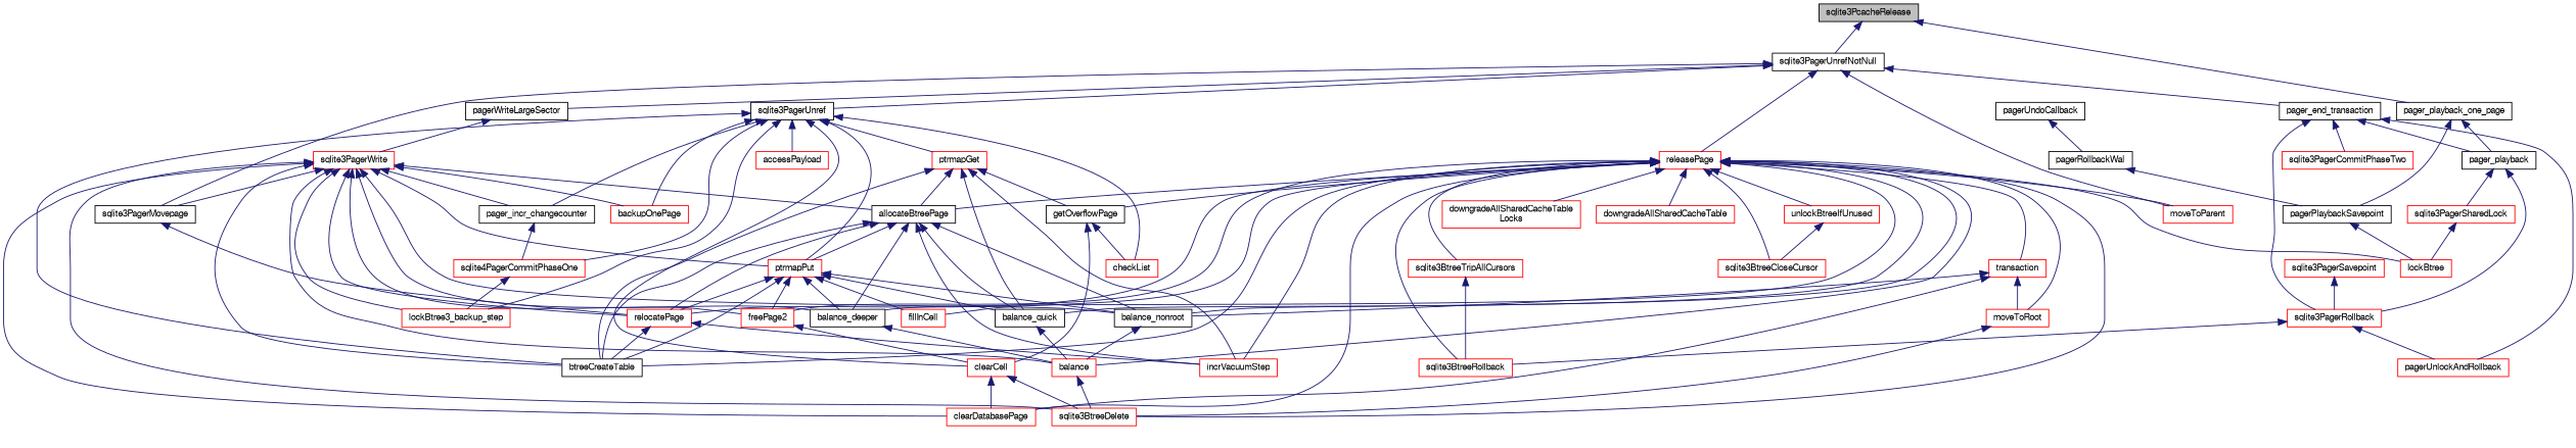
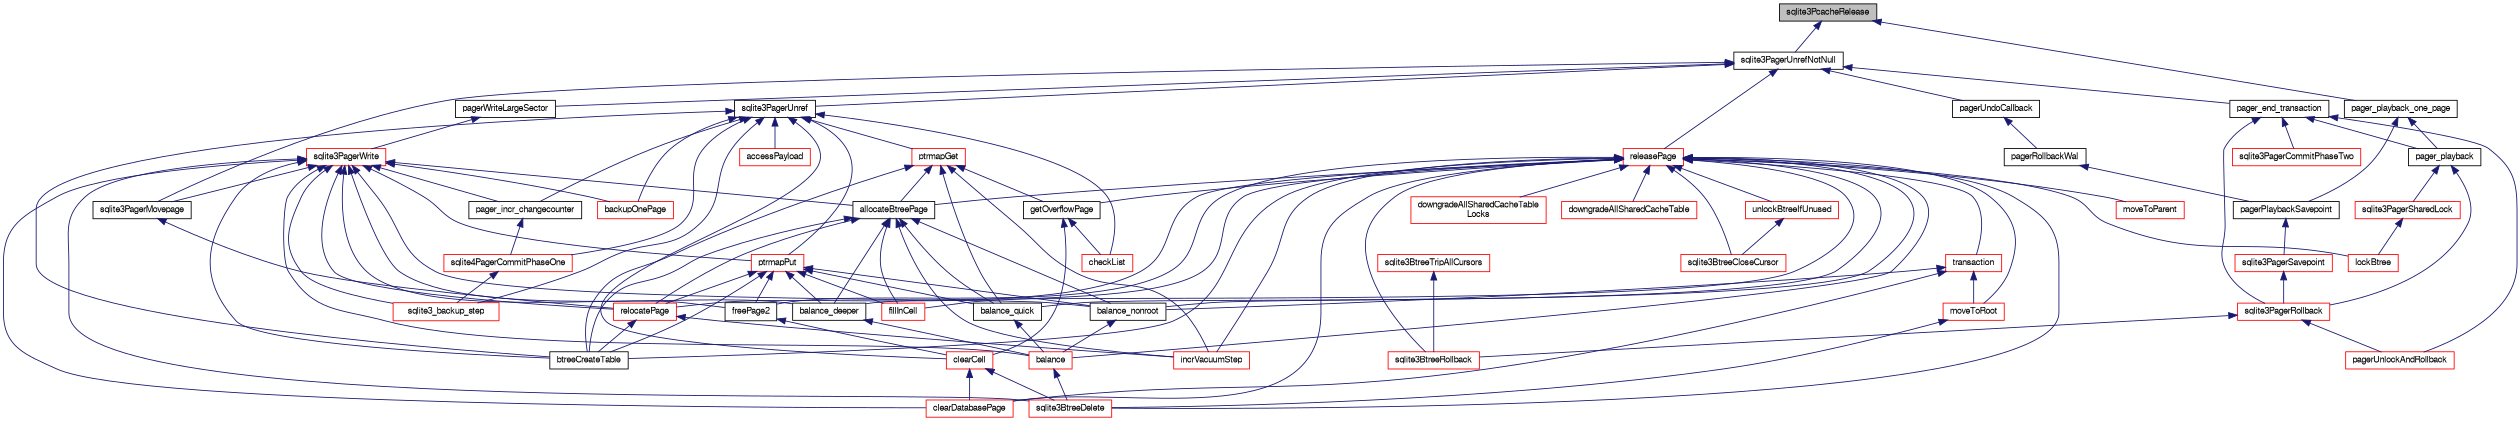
  digraph {
    rankdir=TB
    node [color=red fillcolor=white fontname=FreeSans fontsize=10 shape=record style=filled]
    edge [color=midnightblue dir=back fontname=FreeSans fontsize=10 labelfontname=FreeSans labelfontsize=10 style=solid]
    n1 [color=black fillcolor=grey75 fontcolor=black height=0.2 label=sqlite3PcacheRelease width=0.4]
    n2 [color=black height=0.2 label=pager_playback_one_page width=0.4]
    n3 [color=black height=0.2 label=sqlite3PagerUnrefNotNull width=0.4]
    n4 [color=black height=0.2 label=pager_playback width=0.4]
    n5 [color=black height=0.2 label=pagerPlaybackSavepoint width=0.4]
    n6 [color=black height=0.2 label=pager_end_transaction width=0.4]
    n7 [color=black height=0.2 label=pagerUndoCallback width=0.4]
    n8 [color=black height=0.2 label=sqlite3PagerUnref width=0.4]
    n9 [color=black height=0.2 label=pagerWriteLargeSector width=0.4]
    n10 [color=black height=0.2 label=sqlite3PagerMovepage width=0.4]
    n11 [height=0.2 label=releasePage width=0.4]
    n12 [height=0.2 label=sqlite3PagerSharedLock width=0.4]
    n13 [height=0.2 label=sqlite3PagerRollback width=0.4]
    n14 [height=0.2 label=sqlite3PagerSavepoint width=0.4]
    n15 [height=0.2 label=lockBtree width=0.4]
    n16 [height=0.2 label=pagerUnlockAndRollback width=0.4]
    n17 [height=0.2 label=sqlite3BtreeRollback width=0.4]
    n18 [height=0.2 label=sqlite3PagerCommitPhaseTwo width=0.4]
    n19 [color=black height=0.2 label=pagerRollbackWal width=0.4]
    n20 [color=black height=0.2 label=pager_incr_changecounter width=0.4]
    n21 [height=0.2 label=sqlite4PagerCommitPhaseOne width=0.4]
-   n22 [height=0.2 label=lockBtree3_backup_step width=0.4]
+   n22 [height=0.2 label=sqlite3_backup_step width=0.4]
    n23 [height=0.2 label=ptrmapPut width=0.4]
    n24 [color=black height=0.2 label=btreeCreateTable width=0.4]
    n25 [height=0.2 label=clearCell width=0.4]
    n26 [height=0.2 label=ptrmapGet width=0.4]
    n27 [height=0.2 label=accessPayload width=0.4]
    n28 [height=0.2 label=checkList width=0.4]
    n29 [height=0.2 label=backupOnePage width=0.4]
    n30 [height=0.2 label=sqlite3PagerWrite width=0.4]
    n31 [height=0.2 label=relocatePage width=0.4]
-   n32 [height=0.2 label=freePage2 width=0.4]
+   n32 [color=black height=0.2 label=freePage2 width=0.4]
    n33 [height=0.2 label=fillInCell width=0.4]
    n34 [color=black height=0.2 label=balance_quick width=0.4]
    n35 [color=black height=0.2 label=balance_nonroot width=0.4]
    n36 [color=black height=0.2 label=balance_deeper width=0.4]
    n37 [height=0.2 label=incrVacuumStep width=0.4]
    n38 [height=0.2 label=sqlite3BtreeDelete width=0.4]
    n39 [height=0.2 label=clearDatabasePage width=0.4]
    n40 [height=0.2 label=balance width=0.4]
    n41 [color=black height=0.2 label=getOverflowPage width=0.4]
    n42 [color=black height=0.2 label=allocateBtreePage width=0.4]
    n43 [height=0.2 label="downgradeAllSharedCacheTable\lLocks" width=0.4]
    n44 [height=0.2 label=downgradeAllSharedCacheTable width=0.4]
    n45 [height=0.2 label=transaction width=0.4]
    n46 [height=0.2 label=moveToRoot width=0.4]
    n47 [height=0.2 label=unlockBtreeIfUnused width=0.4]
    n48 [height=0.2 label=sqlite3BtreeCloseCursor width=0.4]
    n49 [height=0.2 label=sqlite3BtreeTripAllCursors width=0.4]
    n50 [height=0.2 label=moveToParent width=0.4]
    n1 -> n2
    n1 -> n3
    n2 -> n4
    n2 -> n5
    n3 -> n6
-   n3 -> n50
+   n3 -> n7
    n3 -> n8
    n3 -> n9
    n3 -> n10
    n3 -> n11
    n4 -> n12
    n4 -> n13
-   n5 -> n15
+   n5 -> n14
    n6 -> n4
    n6 -> n13
    n6 -> n16
    n6 -> n18
    n7 -> n19
    n8 -> n20
    n8 -> n21
    n8 -> n22
    n8 -> n23
    n8 -> n24
    n8 -> n25
    n8 -> n26
    n8 -> n27
    n8 -> n28
    n8 -> n29
    n9 -> n30
    n10 -> n31
    n11 -> n15
    n11 -> n17
    n11 -> n24
    n11 -> n31
    n11 -> n32
    n11 -> n33
    n11 -> n34
    n11 -> n35
    n11 -> n36
    n11 -> n37
    n11 -> n38
    n11 -> n39
    n11 -> n40
    n11 -> n41
    n11 -> n42
    n11 -> n43
    n11 -> n44
    n11 -> n45
    n11 -> n46
    n11 -> n47
    n11 -> n48
-   n11 -> n49
    n11 -> n50
    n12 -> n15
    n13 -> n16
    n13 -> n17
    n14 -> n13
    n19 -> n5
    n20 -> n21
    n21 -> n22
    n23 -> n24
    n23 -> n31
    n23 -> n32
    n23 -> n33
    n23 -> n34
    n23 -> n35
    n23 -> n36
    n25 -> n38
    n25 -> n39
    n26 -> n24
    n26 -> n34
    n26 -> n37
    n26 -> n41
    n26 -> n42
    n30 -> n10
    n30 -> n20
    n30 -> n22
    n30 -> n23
    n30 -> n24
    n30 -> n29
    n30 -> n31
    n30 -> n32
    n30 -> n35
    n30 -> n36
    n30 -> n38
    n30 -> n39
    n30 -> n40
    n30 -> n42
    n31 -> n24
    n31 -> n37
    n32 -> n25
    n34 -> n40
    n35 -> n40
    n36 -> n40
    n40 -> n38
    n41 -> n25
    n41 -> n28
    n42 -> n24
    n42 -> n31
-   n42 -> n23
+   n42 -> n33
    n42 -> n34
    n42 -> n35
    n42 -> n36
    n42 -> n37
    n45 -> n35
    n45 -> n39
    n45 -> n46
    n46 -> n38
    n47 -> n48
    n49 -> n17
  }
